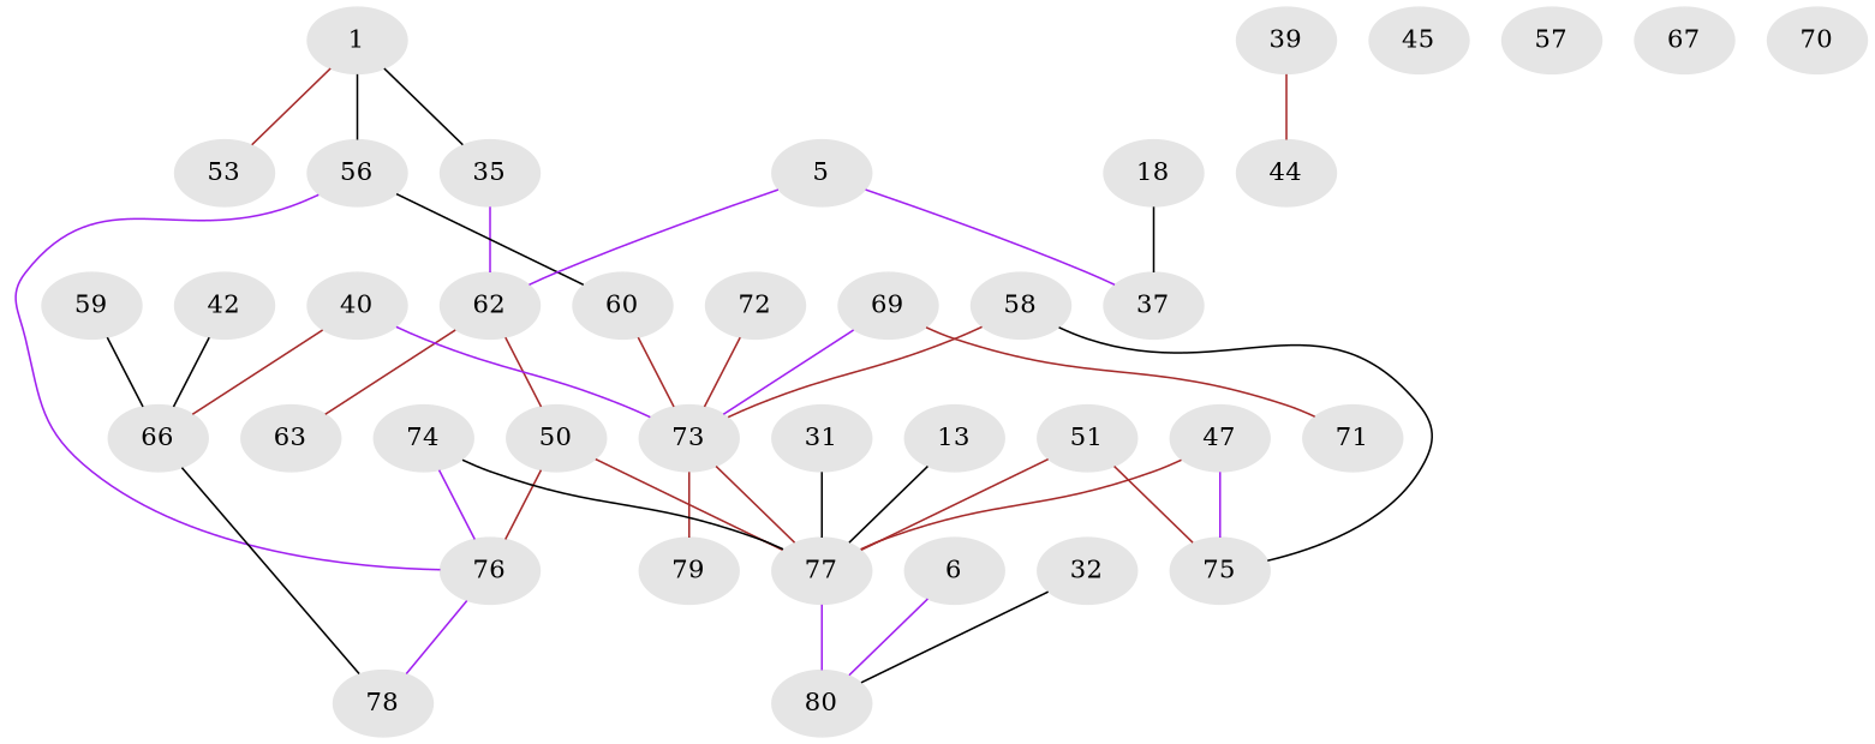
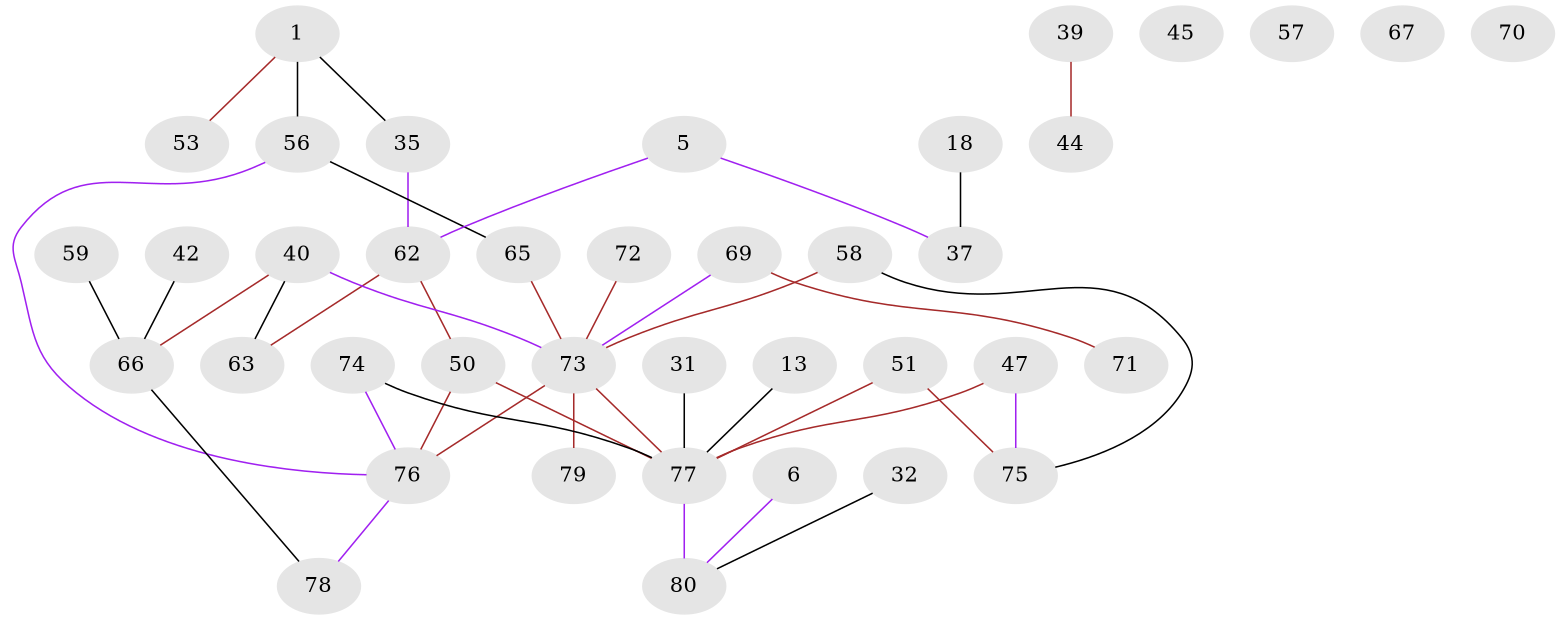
  graph {
    node [color=gray90 style=filled]
    edge [color=brown]
    1
    35
    53
    56 [super="+54"]
    62 [super="+30+28+17"]
    76 [super="+68"]
-   65 [label=60]
+   65
    37 [super="+33"]
    5
    63
    50
    80 [super="+61"]
    6
    77 [super="+14+21+48"]
    13
    18
    31
    n18 [label=32]
    39
    44
    40 [super="+2+7+27"]
    66
    73 [super="+24+41"]
    78
    79
    74 [super="+38"]
    42 [super="+20"]
    45
    72 [super="+25"]
    47
    75 [super="+26+55"]
    51
    57
    58
    59
    67
    69 [super="+4+36"]
    71
    70
    1 -- 35 [color=black]
    1 -- 53
    1 -- 56 [color=black weight=2]
    35 -- 62 [color=purple]
    56 -- 76 [color=purple]
    56 -- 65 [color=black]
    62 -- 63
    62 -- 50
    76 -- 78 [color=purple]
    65 -- 73
    5 -- 62 [color=purple weight=2]
    5 -- 37 [color=purple weight=2]
    50 -- 76
    50 -- 77
    6 -- 80 [color=purple]
    77 -- 80 [color=purple weight=3]
    13 -- 77 [color=black]
    18 -- 37 [color=black]
    31 -- 77 [color=black]
    n18 -- 80 [color=black]
    39 -- 44
+   40 -- 63 [color=black]
    40 -- 66
    40 -- 73 [color=purple]
    66 -- 78 [color=black]
+   73 -- 76 [weight=2]
    73 -- 77
    73 -- 79
    74 -- 76 [color=purple]
    74 -- 77 [color=black]
    42 -- 66 [color=black]
    72 -- 73
    47 -- 77
    47 -- 75 [color=purple weight=2]
    51 -- 77
    51 -- 75
    58 -- 73
    58 -- 75 [color=black]
    59 -- 66 [color=black]
    69 -- 73 [color=purple]
    69 -- 71
  }
